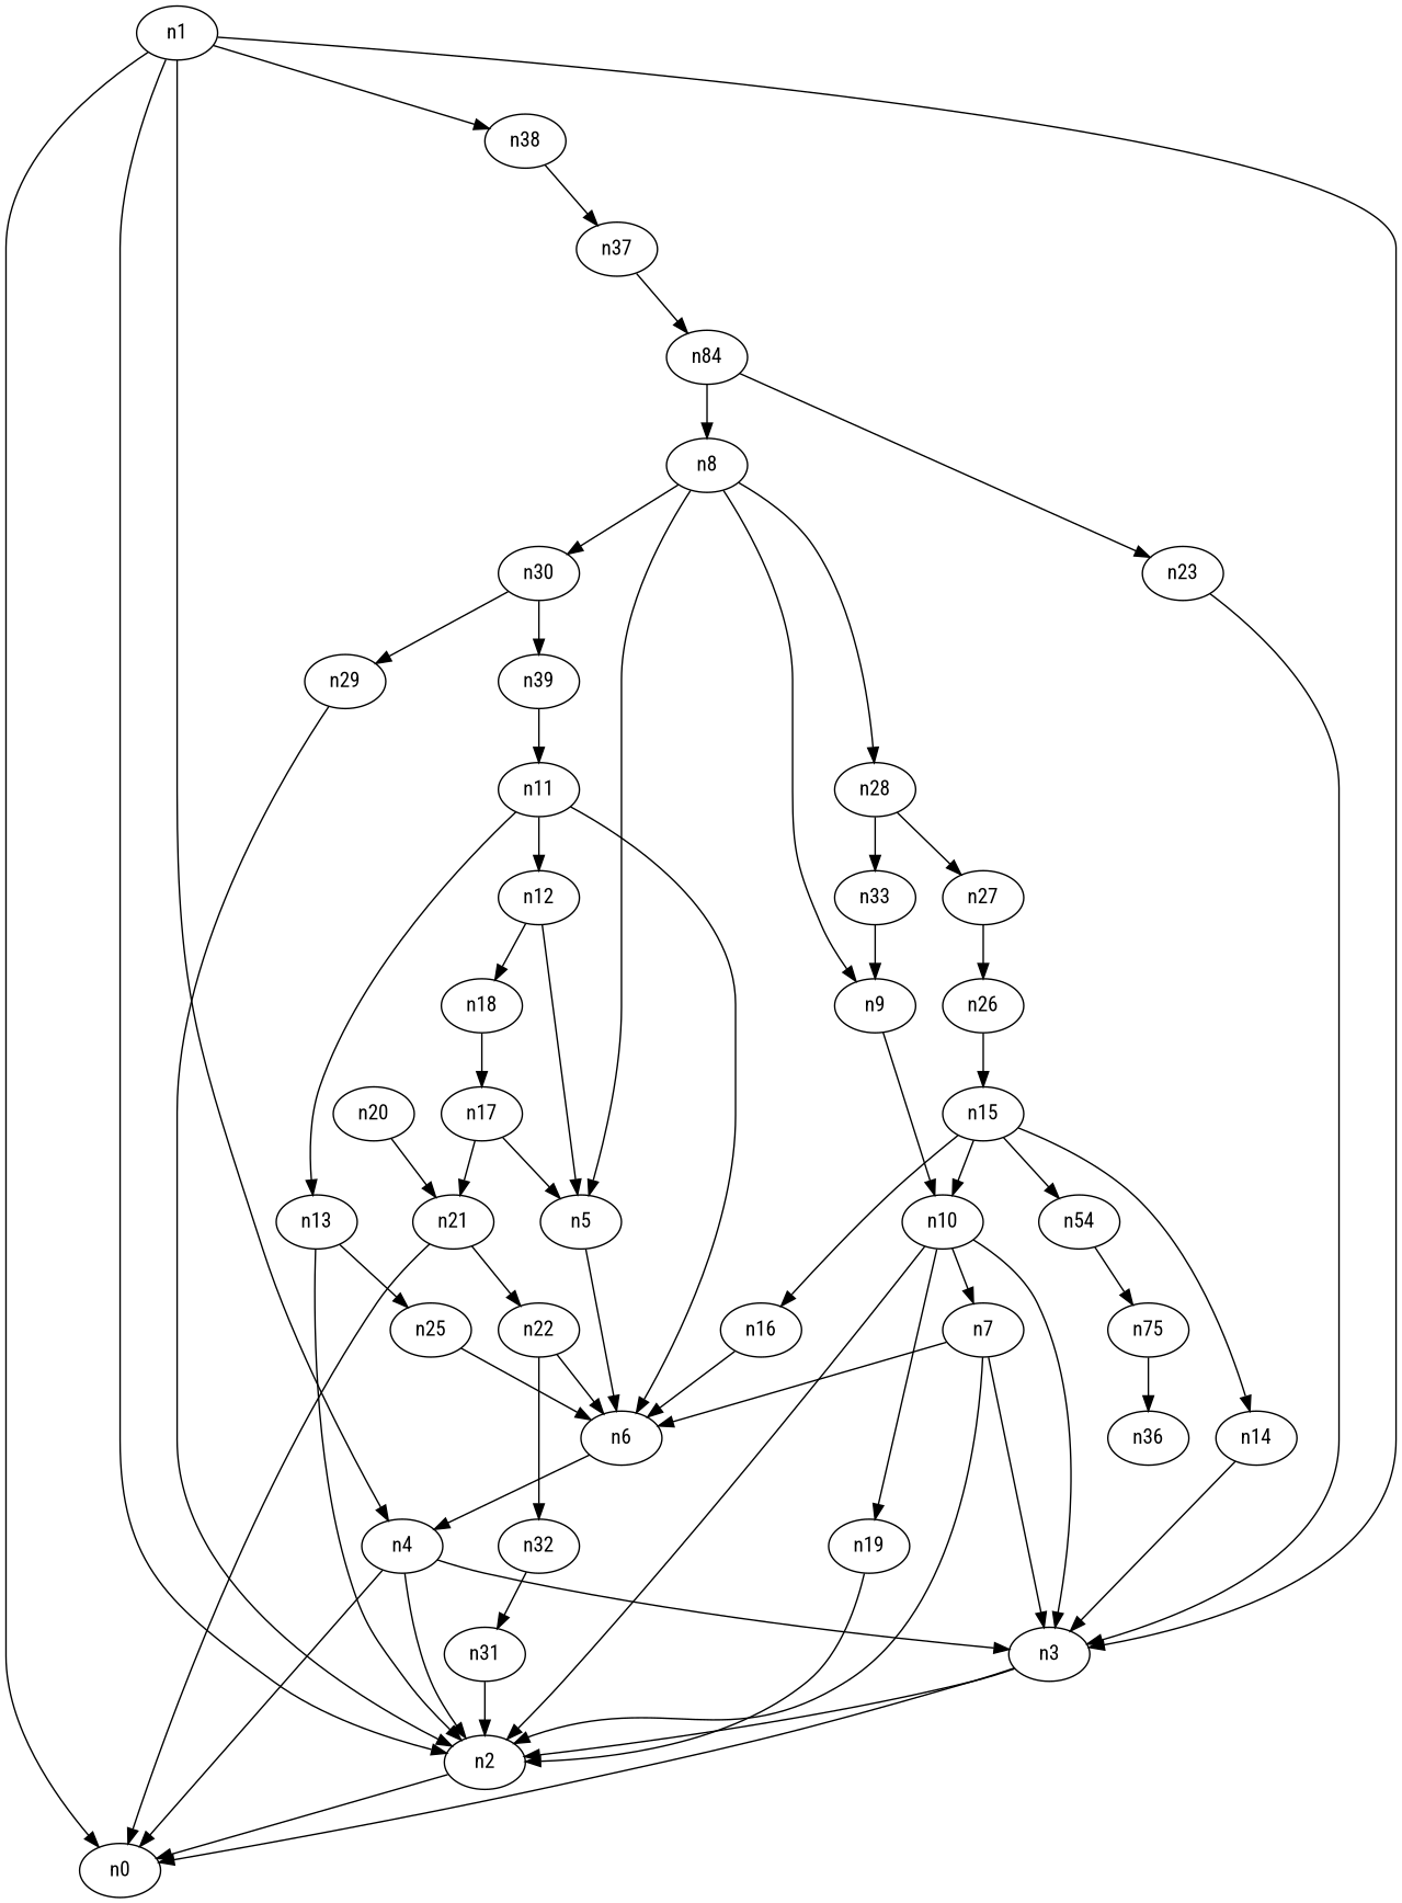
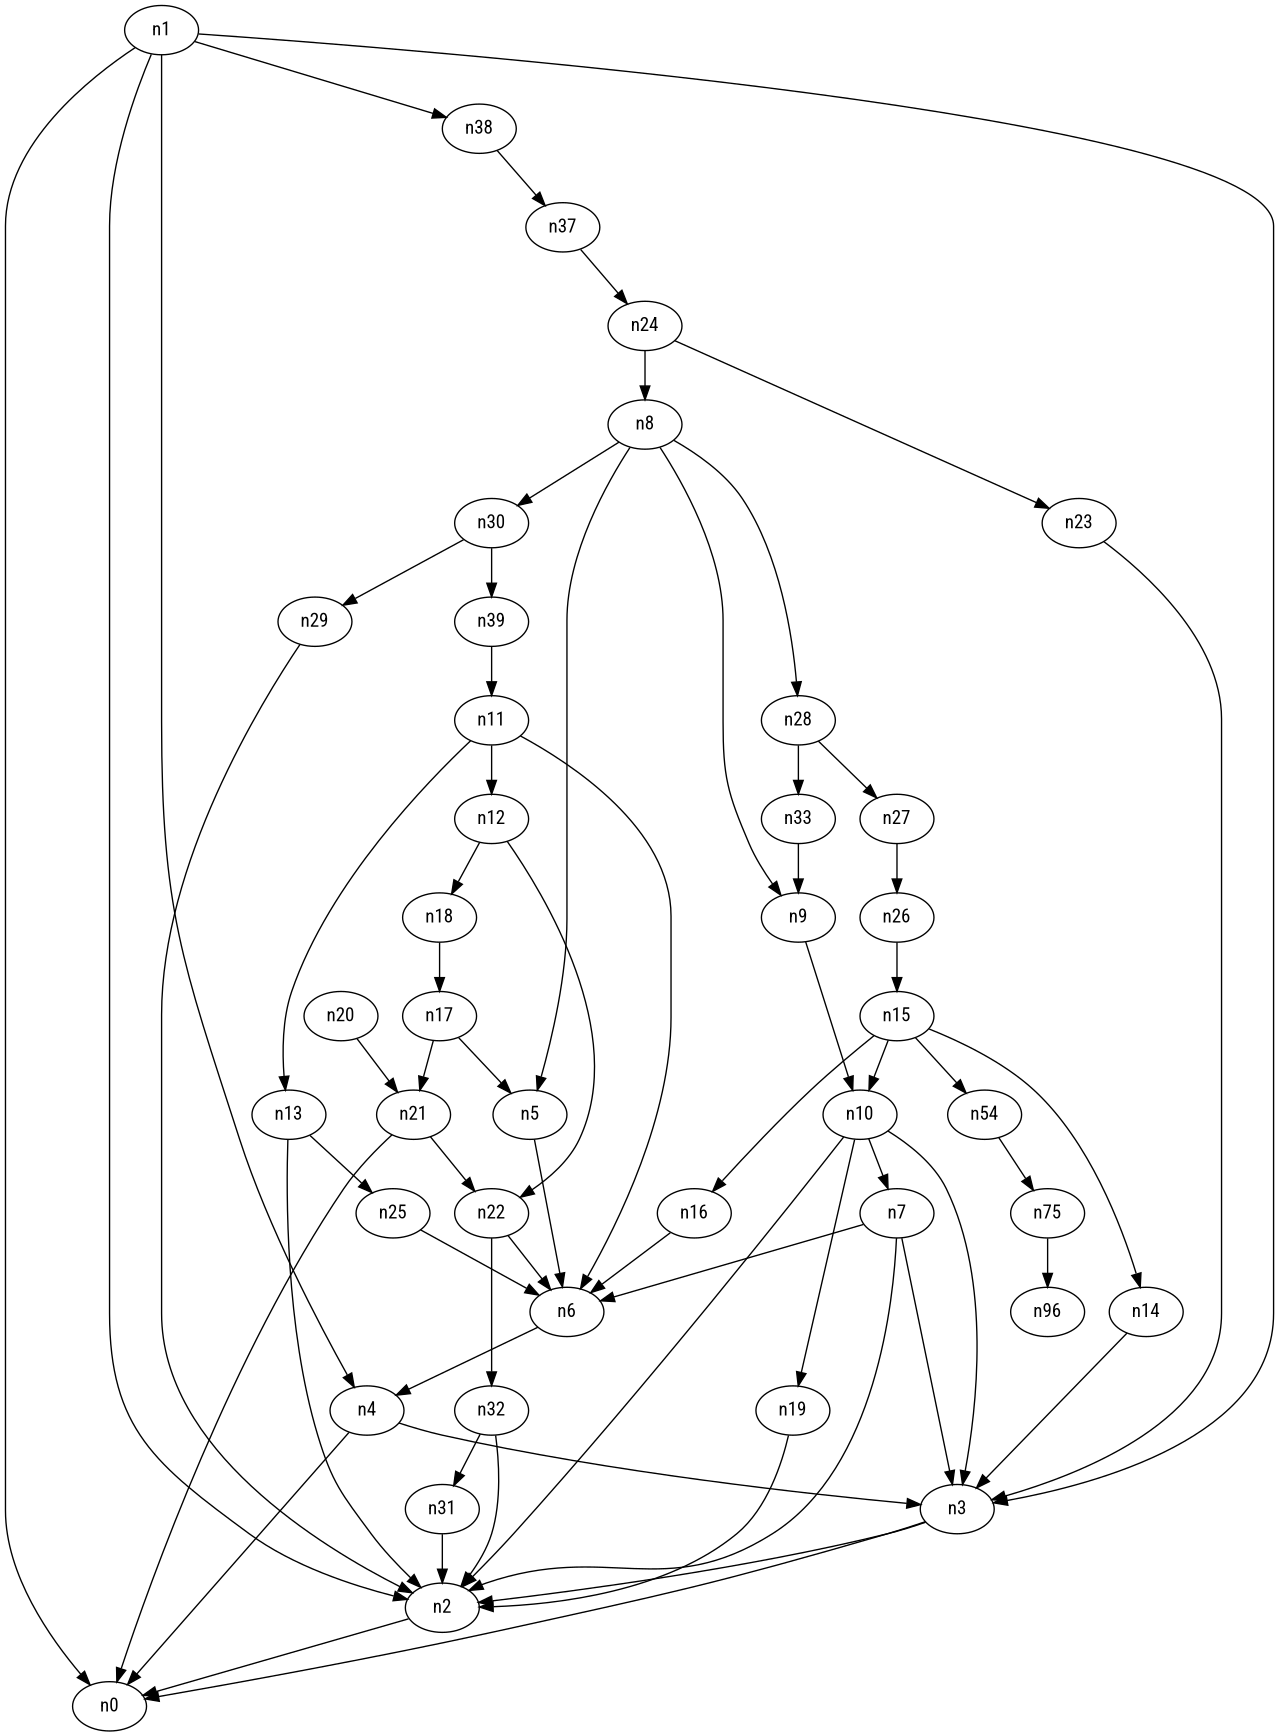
  digraph {
    fontname="Roboto Condensed"
    node [fontname="Roboto Condensed"]
    edge [fontname="Roboto Condensed"]
    n1
    n0
    n2
    n3
    n4
    n38
    n37
-   n24 [label=n84]
+   n24
    n5
    n6
    n7
    n8
    n9
    n28
    n30
    n10
    n27
    n33
    n29
    n39
    n19
    n26
    n11
    n12
    n13
    n18
    n25
    n17
    n21
    n14
    n15
    n16
    n34 [label=n54]
    n35 [label=n75]
-   n36
+   n36 [label=n96]
    n20
    n22
    n32
    n31
    n23
    n1 -> n0
    n1 -> n2
    n1 -> n3
    n1 -> n4
    n1 -> n38
    n2 -> n0
    n3 -> n0
    n3 -> n2
    n4 -> n0
-   n4 -> n2
+   n32 -> n2
    n4 -> n3
    n38 -> n37
    n37 -> n24
    n24 -> n8
    n24 -> n23
    n5 -> n6
    n6 -> n4
    n7 -> n2
    n7 -> n3
    n7 -> n6
    n8 -> n5
    n8 -> n9
    n8 -> n28
    n8 -> n30
    n9 -> n10
    n28 -> n27
    n28 -> n33
    n30 -> n29
    n30 -> n39
    n10 -> n2
    n10 -> n3
    n10 -> n7
    n10 -> n19
    n27 -> n26
    n33 -> n9
    n29 -> n2
    n39 -> n11
    n19 -> n2
    n26 -> n15
    n11 -> n6
    n11 -> n12
    n11 -> n13
-   n12 -> n5
+   n12 -> n22
    n12 -> n18
    n13 -> n2
    n13 -> n25
    n18 -> n17
    n25 -> n6
    n17 -> n5
    n17 -> n21
    n21 -> n0
    n21 -> n22
    n14 -> n3
    n15 -> n10
    n15 -> n14
    n15 -> n16
    n15 -> n34
    n16 -> n6
    n34 -> n35
    n35 -> n36
    n20 -> n21
    n22 -> n6
    n22 -> n32
    n32 -> n31
    n31 -> n2
    n23 -> n3
  }
